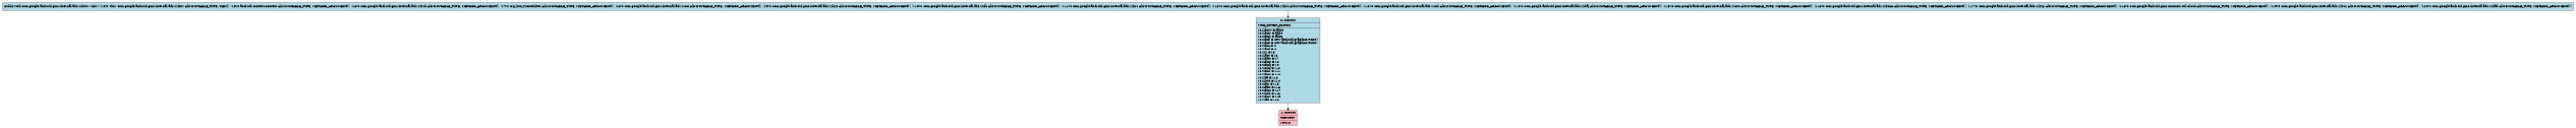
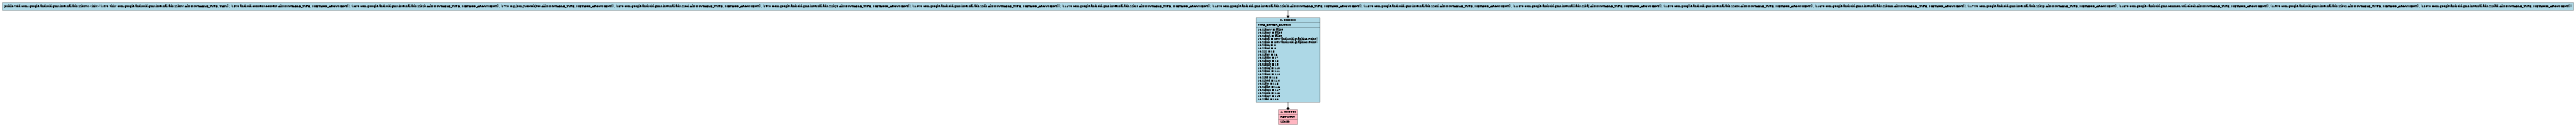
  digraph {
    node [shape=record style=filled fillcolor=lightblue]
    n1 [label="{0\:\ 0x0000|MTH_ENTER_BLOCK\l|r4.zzfmw = false\lr4.zzfmy = false\lr4.zzfmz = false\lr4.zzfna = new android.graphics.Point()\lr4.zzfnb = new android.graphics.Point()\lr4.zzfnc = 0\lr4.zzfnd = 0\lr4.zzlj = r5\lr4.zzfgy = r6\lr4.zzfmo = r7\lr4.zzfmp = r8\lr4.zzfmq = r9\lr4.zzekq = r10\lr4.zzfmr = r11\lr4.zzfms = r12\lr4.zzfif = r13\lr4.zzbtd = r14\lr4.zzfjp = r15\lr4.zzfmt = r16\lr4.zzfmu = r17\lr4.zzbsb = r18\lr4.zzfmv = r19\lr4.zzffd = r20\l}"]
-   n2 [label="{1\:\ 0x004c|RETURN\l|return\l}" fillcolor=lightpink]
+   n2 [label="{1\:\ 0x004c|RETURN\l|zzbsb\l}" fillcolor=lightpink]
    n3 [label="{public void com.google.android.gms.internal.ads.zzbxw.\<init\>((r4v0 'this' com.google.android.gms.internal.ads.zzbxw A[IMMUTABLE_TYPE, THIS]), (r5v0 android.content.Context A[IMMUTABLE_TYPE, METHOD_ARGUMENT]), (r6v0 com.google.android.gms.internal.ads.zzbzb A[IMMUTABLE_TYPE, METHOD_ARGUMENT]), (r7v0 org.json.JSONObject A[IMMUTABLE_TYPE, METHOD_ARGUMENT]), (r8v0 com.google.android.gms.internal.ads.zzcci A[IMMUTABLE_TYPE, METHOD_ARGUMENT]), (r9v0 com.google.android.gms.internal.ads.zzbys A[IMMUTABLE_TYPE, METHOD_ARGUMENT]), (r10v0 com.google.android.gms.internal.ads.zzdh A[IMMUTABLE_TYPE, METHOD_ARGUMENT]), (r11v0 com.google.android.gms.internal.ads.zzbrs A[IMMUTABLE_TYPE, METHOD_ARGUMENT]), (r12v0 com.google.android.gms.internal.ads.zzbrh A[IMMUTABLE_TYPE, METHOD_ARGUMENT]), (r13v0 com.google.android.gms.internal.ads.zzcxl A[IMMUTABLE_TYPE, METHOD_ARGUMENT]), (r14v0 com.google.android.gms.internal.ads.zzbaj A[IMMUTABLE_TYPE, METHOD_ARGUMENT]), (r15v0 com.google.android.gms.internal.ads.zzcxu A[IMMUTABLE_TYPE, METHOD_ARGUMENT]), (r16v0 com.google.android.gms.internal.ads.zzbmm A[IMMUTABLE_TYPE, METHOD_ARGUMENT]), (r17v0 com.google.android.gms.internal.ads.zzbzp A[IMMUTABLE_TYPE, METHOD_ARGUMENT]), (r18v0 com.google.android.gms.common.util.Clock A[IMMUTABLE_TYPE, METHOD_ARGUMENT]), (r19v0 com.google.android.gms.internal.ads.zzbuz A[IMMUTABLE_TYPE, METHOD_ARGUMENT]), (r20v0 com.google.android.gms.internal.ads.zzdad A[IMMUTABLE_TYPE, METHOD_ARGUMENT])) }"]
    n1 -> n2 [arrowhead=diamond]
    n3 -> n1 [arrowhead=normal]
  }
